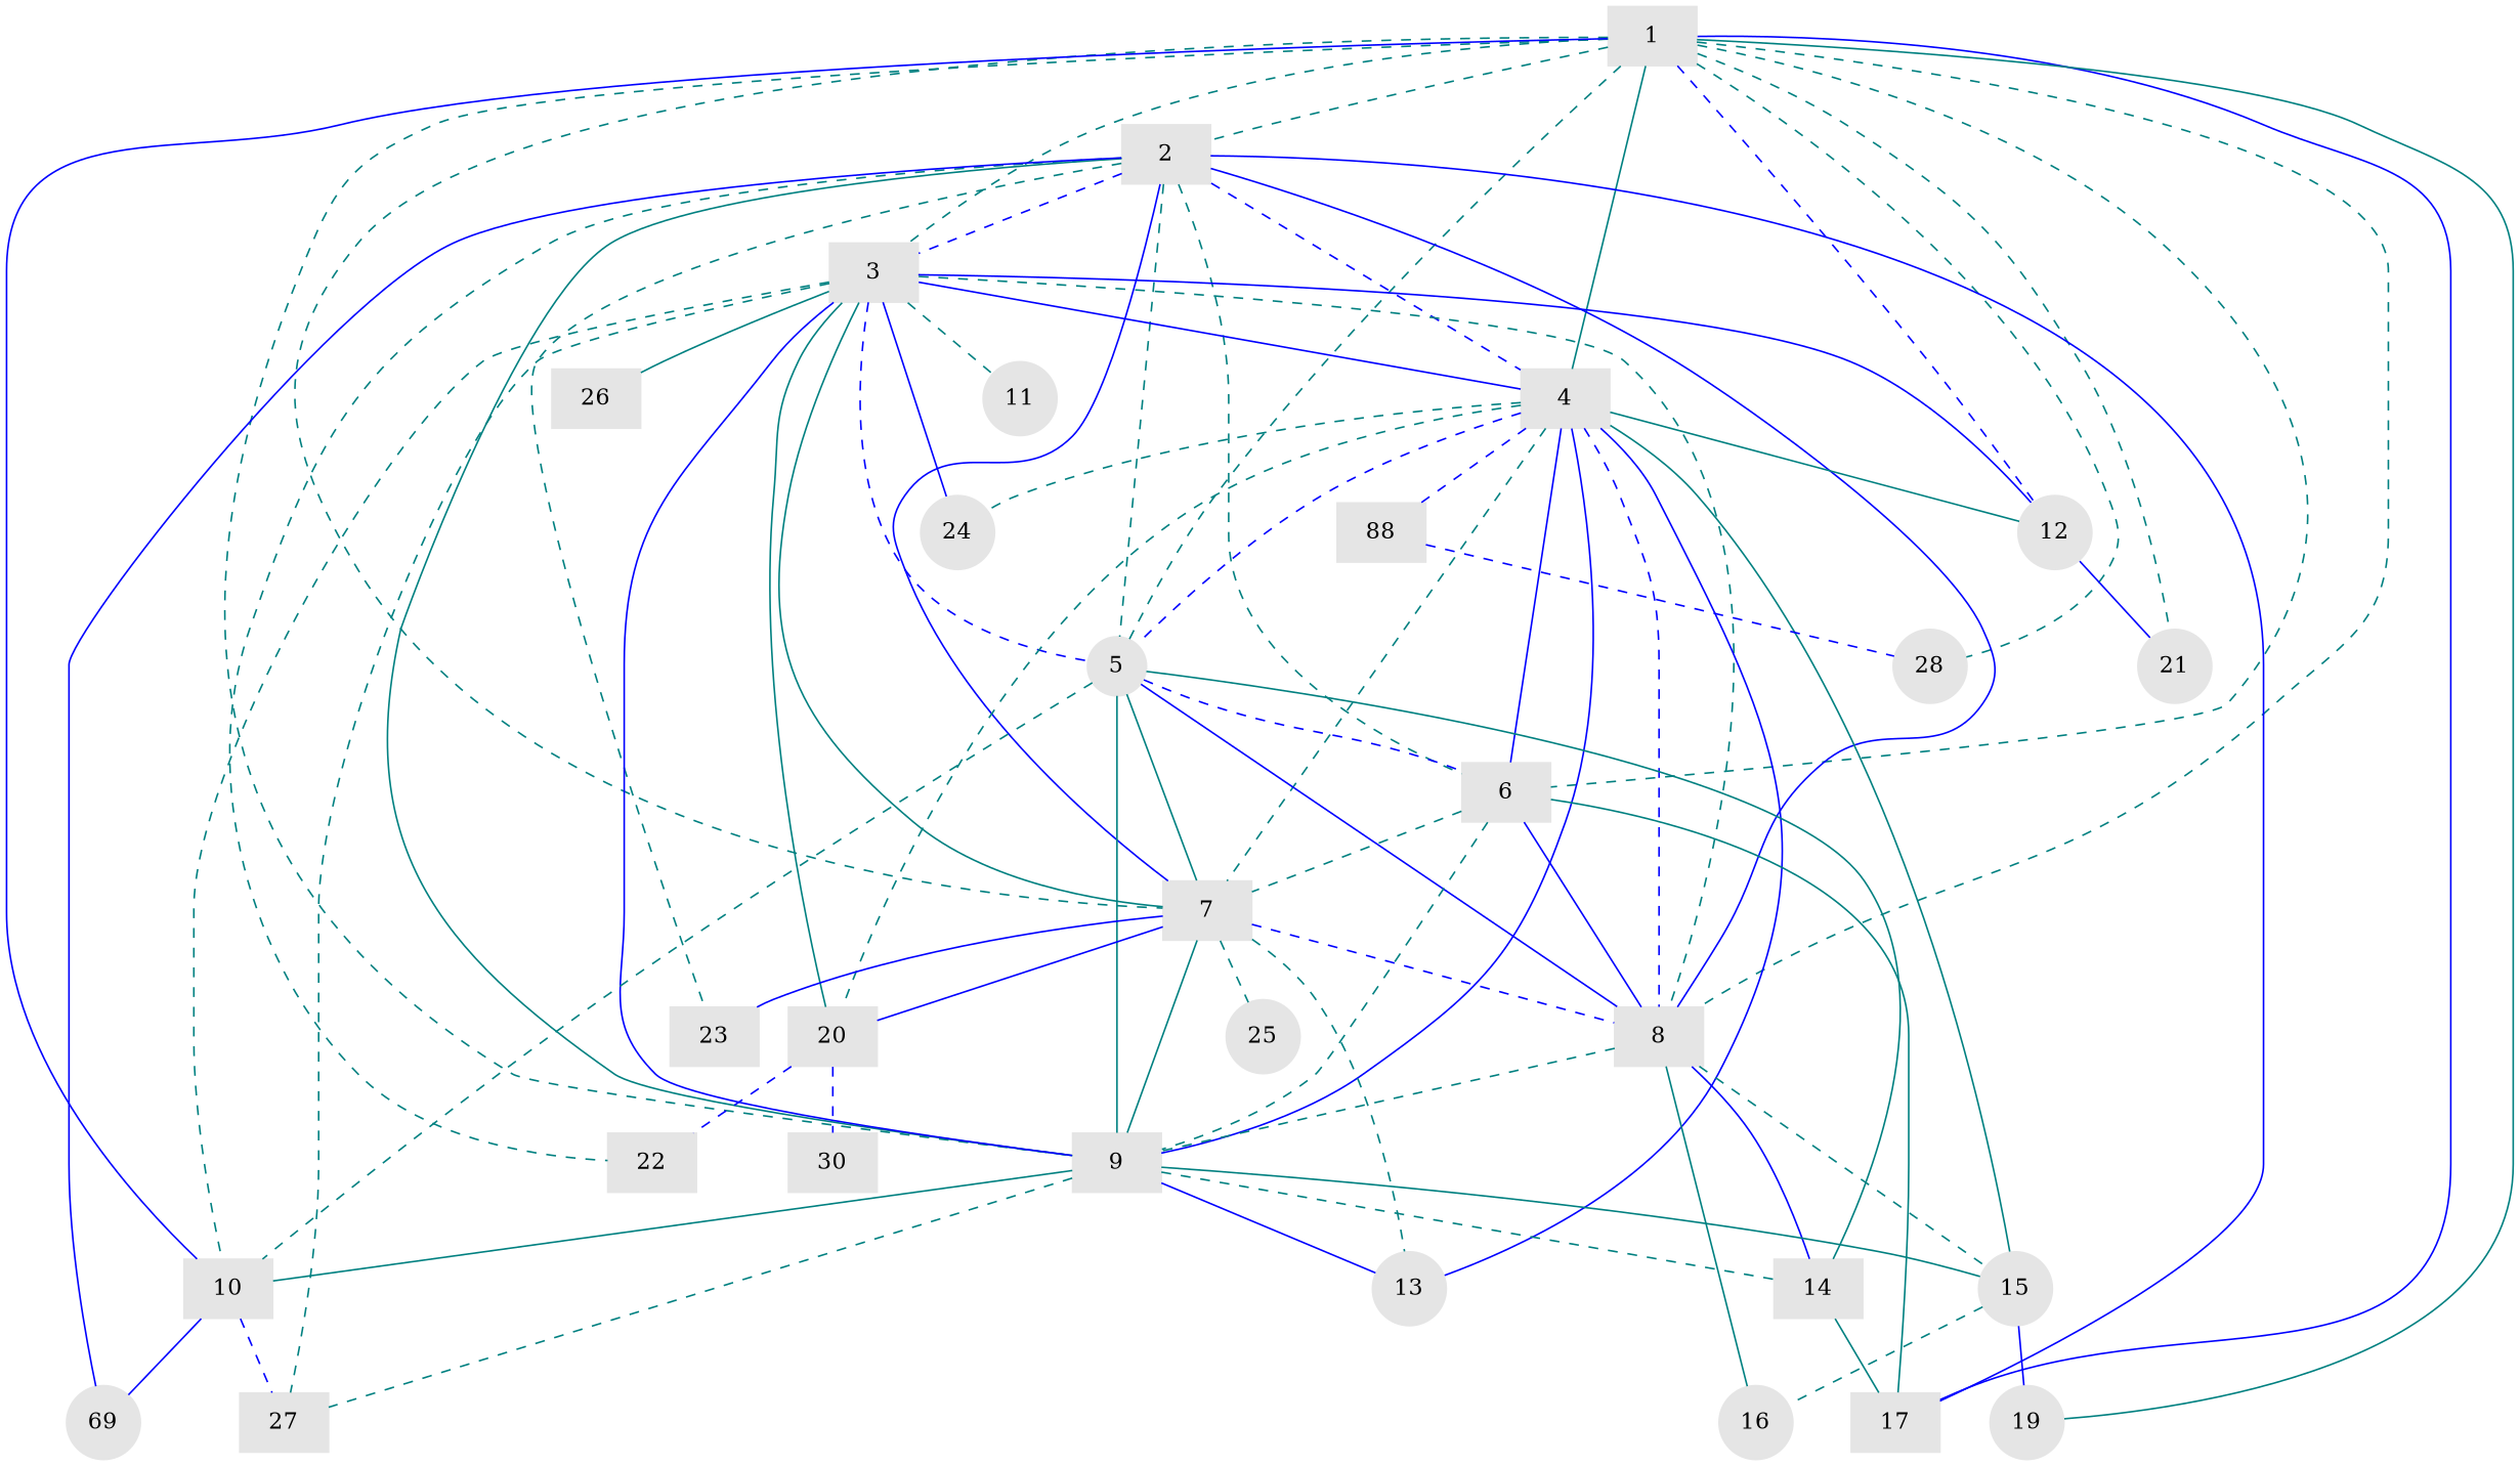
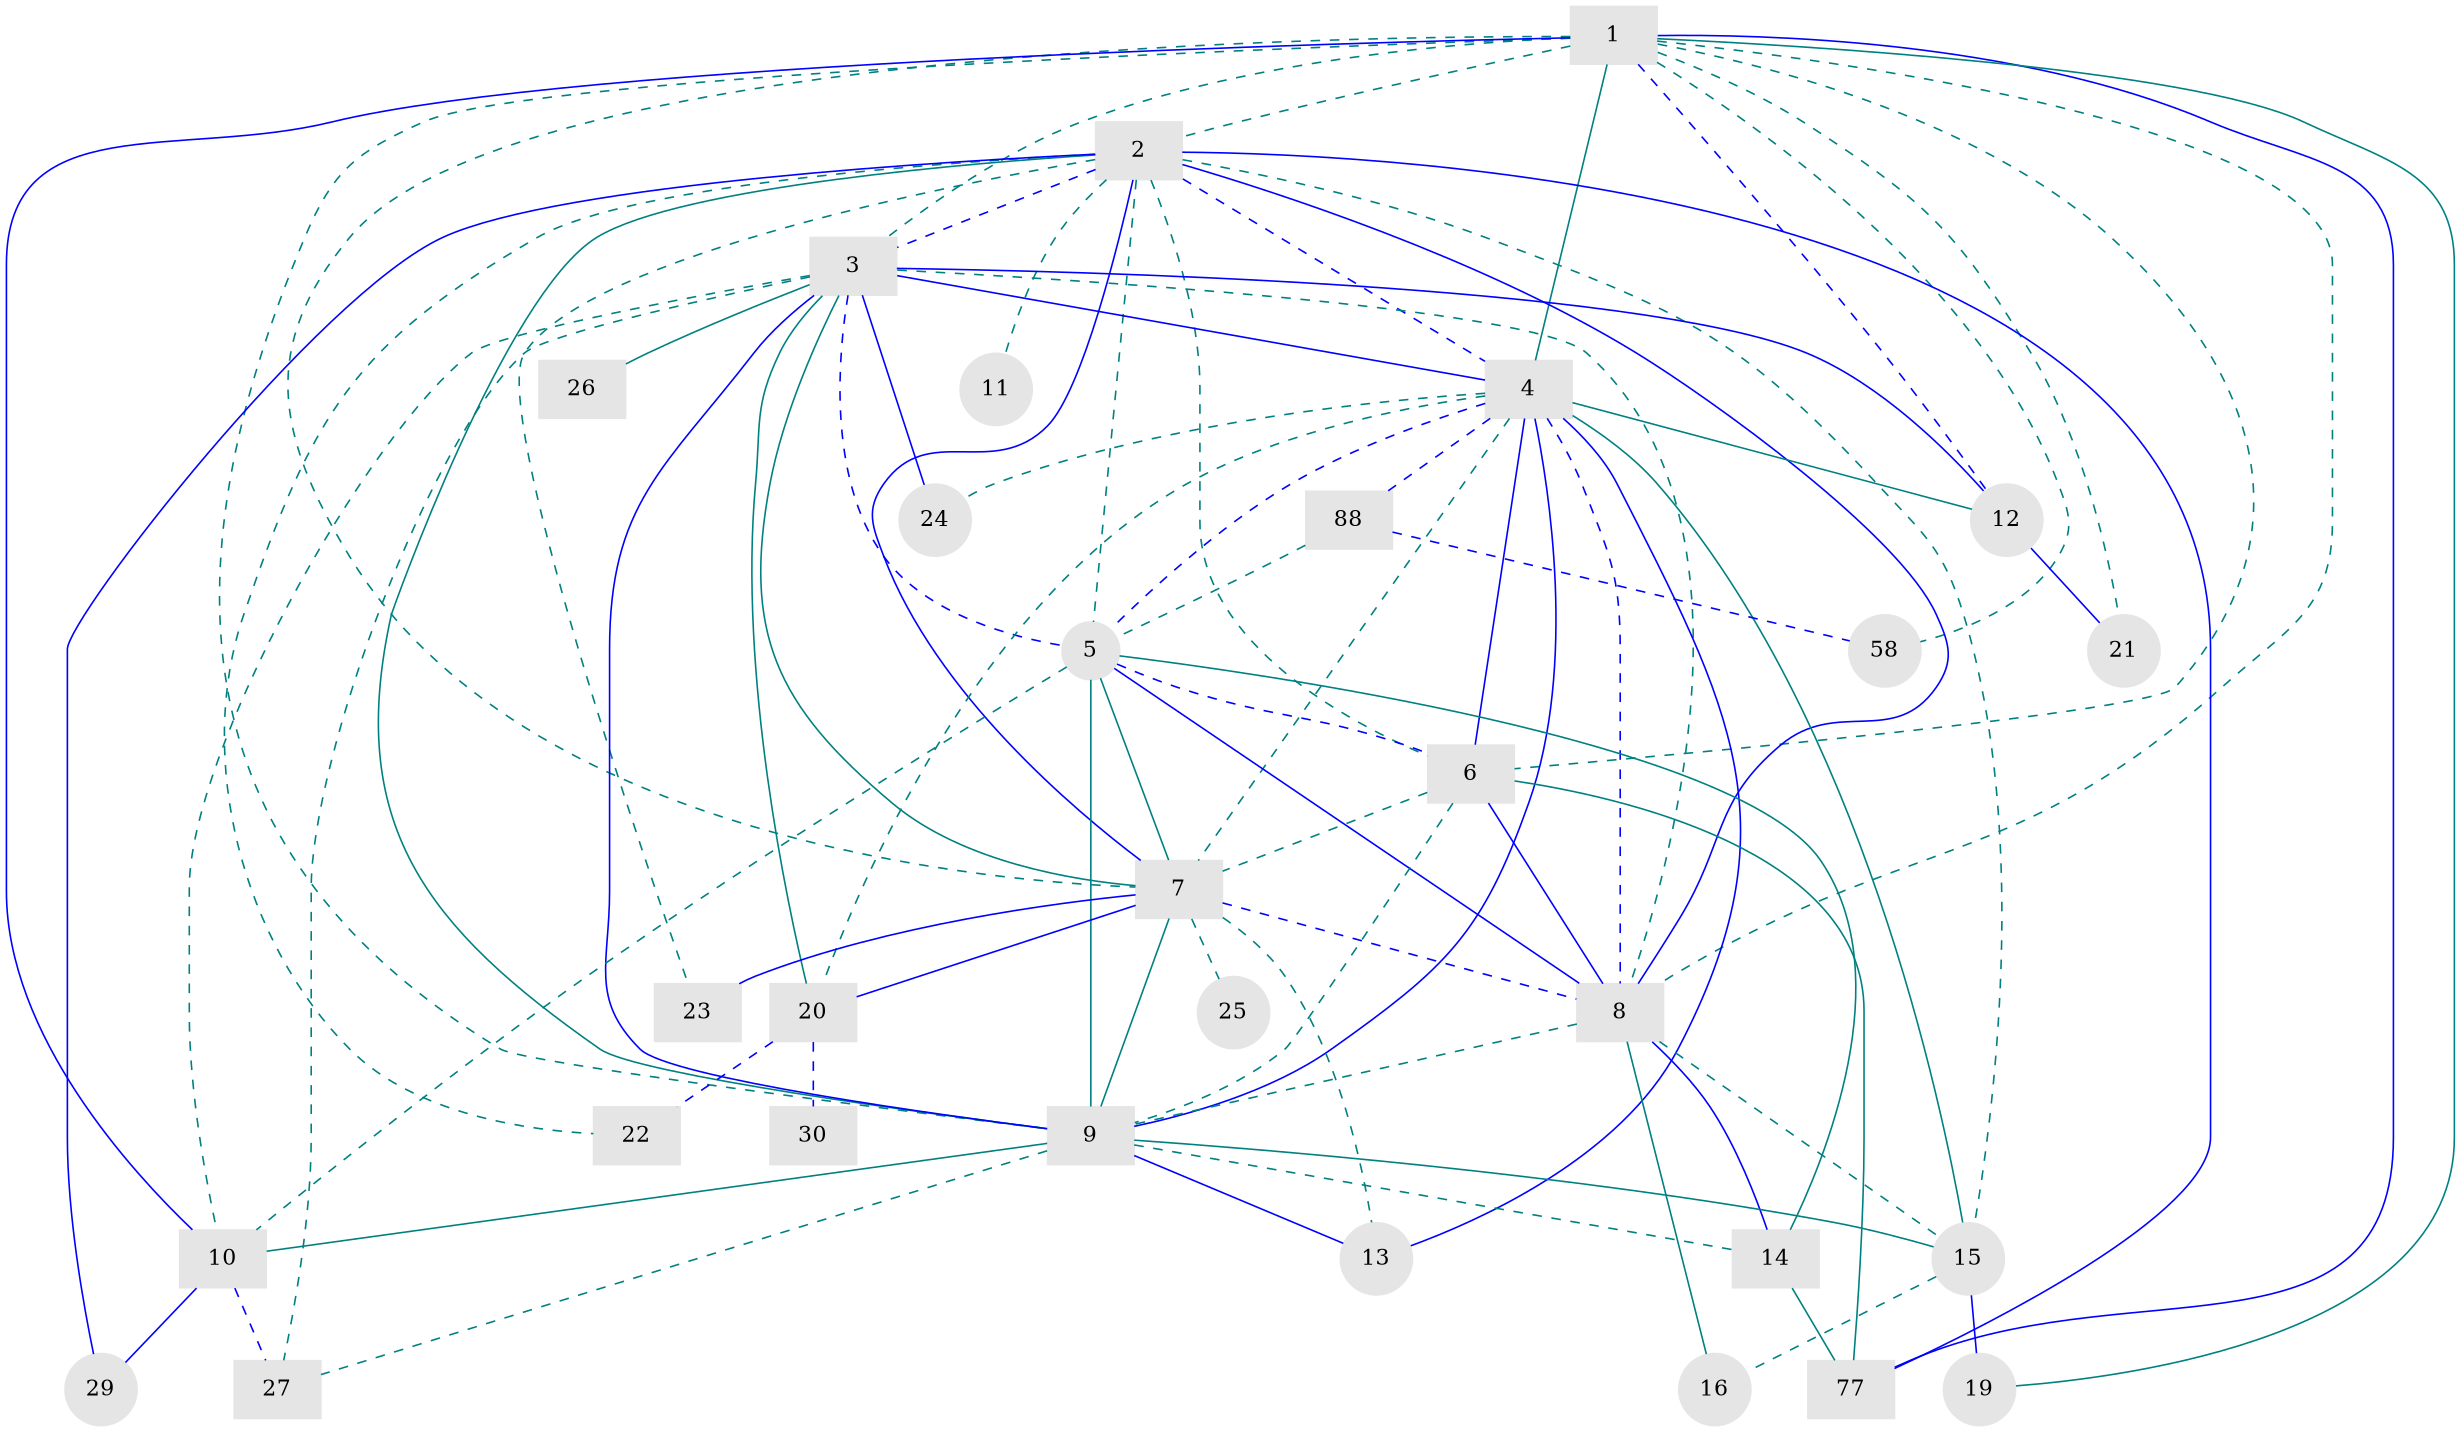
  graph {
    node [color=gray90 shape=box style=filled]
    edge [color=teal style=dashed weight=1.0]
    1
    2
    3
    4
    5 [shape=circle]
    6
    7
    8
    9
    10
    12 [shape=circle]
-   17
+   17 [label=77]
    19 [shape=circle]
    21 [shape=circle]
-   28 [shape=circle]
+   28 [shape=circle label=58]
    11 [shape=circle]
    15 [shape=circle]
    22
    23
-   29 [shape=circle label=69]
+   29 [shape=circle]
    20
    26
    27
    24 [shape=circle]
    13 [shape=circle]
    n26 [label=88]
    14
    25 [shape=circle]
    16 [shape=circle]
    30
    1 -- 2 [weight=2.0]
    1 -- 3
    1 -- 4 [style=solid weight=2.0]
-   1 -- 5
+   n26 -- 5
    1 -- 6
    1 -- 7
    1 -- 8
    1 -- 9 [weight=3.0]
    1 -- 10 [color=blue style=solid]
    1 -- 12 [color=blue]
    1 -- 17 [color=blue style=solid]
    1 -- 19 [style=solid]
    1 -- 21
    1 -- 28
    2 -- 3 [color=blue]
    2 -- 4 [color=blue]
    2 -- 5
    2 -- 6 [weight=2.0]
    2 -- 7 [color=blue style=solid weight=2.0]
    2 -- 8 [color=blue style=solid]
    2 -- 9 [style=solid weight=2.0]
    2 -- 17 [color=blue style=solid weight=2.0]
-   3 -- 11
+   2 -- 11
+   2 -- 15
    2 -- 22
    2 -- 23
    2 -- 29 [color=blue style=solid]
    3 -- 4 [color=blue style=solid]
    3 -- 5 [color=blue]
    3 -- 7 [style=solid]
    3 -- 8
    3 -- 9 [color=blue style=solid weight=2.0]
    3 -- 10 [weight=2.0]
    3 -- 12 [color=blue style=solid]
    3 -- 20 [style=solid]
    3 -- 26 [style=solid]
    3 -- 27
    3 -- 24 [color=blue style=solid weight=2.0]
    4 -- 5 [color=blue]
    4 -- 6 [color=blue style=solid]
    4 -- 7
    4 -- 8 [color=blue]
    4 -- 9 [color=blue style=solid weight=2.0]
    4 -- 12 [style=solid]
    4 -- 15 [style=solid]
    4 -- 20
    4 -- 24
    4 -- 13 [color=blue style=solid]
    4 -- n26 [color=blue]
    5 -- 6 [color=blue]
    5 -- 7 [style=solid weight=2.0]
    5 -- 8 [color=blue style=solid]
    5 -- 9 [style=solid weight=6.0]
    5 -- 10 [weight=3.0]
    5 -- 14 [style=solid]
    6 -- 7
    6 -- 8 [color=blue style=solid]
    6 -- 9 [weight=3.0]
    6 -- 17 [style=solid]
    7 -- 8 [color=blue weight=2.0]
    7 -- 9 [style=solid weight=2.0]
    7 -- 23 [color=blue style=solid]
    7 -- 20 [color=blue style=solid]
    7 -- 13
    7 -- 25
    8 -- 9 [weight=2.0]
    8 -- 15
    8 -- 14 [color=blue style=solid]
    8 -- 16 [style=solid]
    9 -- 10 [style=solid]
    9 -- 15 [style=solid]
    9 -- 27
    9 -- 13 [color=blue style=solid]
    9 -- 14 [weight=3.0]
    10 -- 29 [color=blue style=solid]
    10 -- 27 [color=blue weight=2.0]
    12 -- 21 [color=blue style=solid]
    15 -- 19 [color=blue style=solid]
    15 -- 16
    20 -- 22 [color=blue]
    20 -- 30 [color=blue]
    n26 -- 28 [color=blue]
    14 -- 17 [style=solid weight=4.0]
  }
